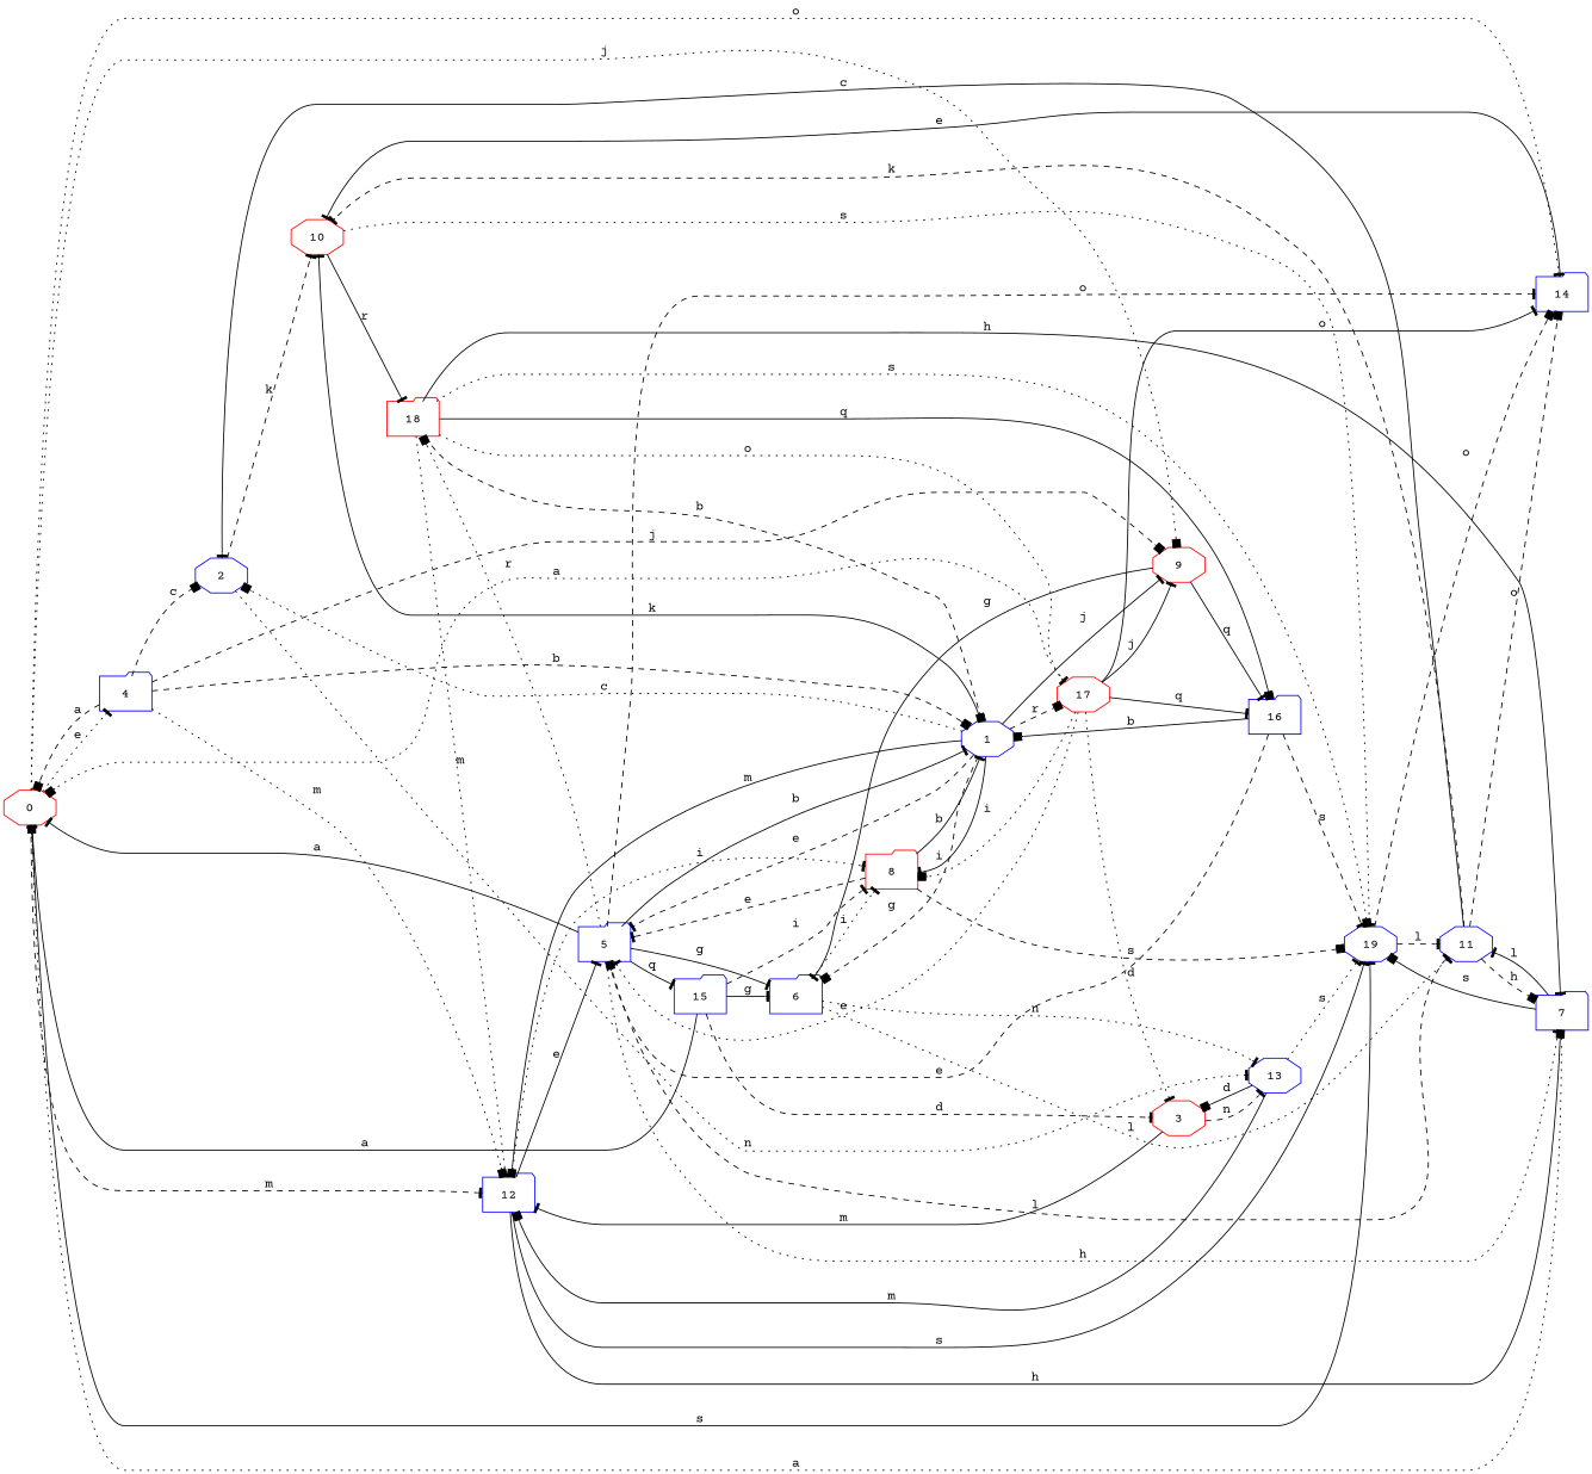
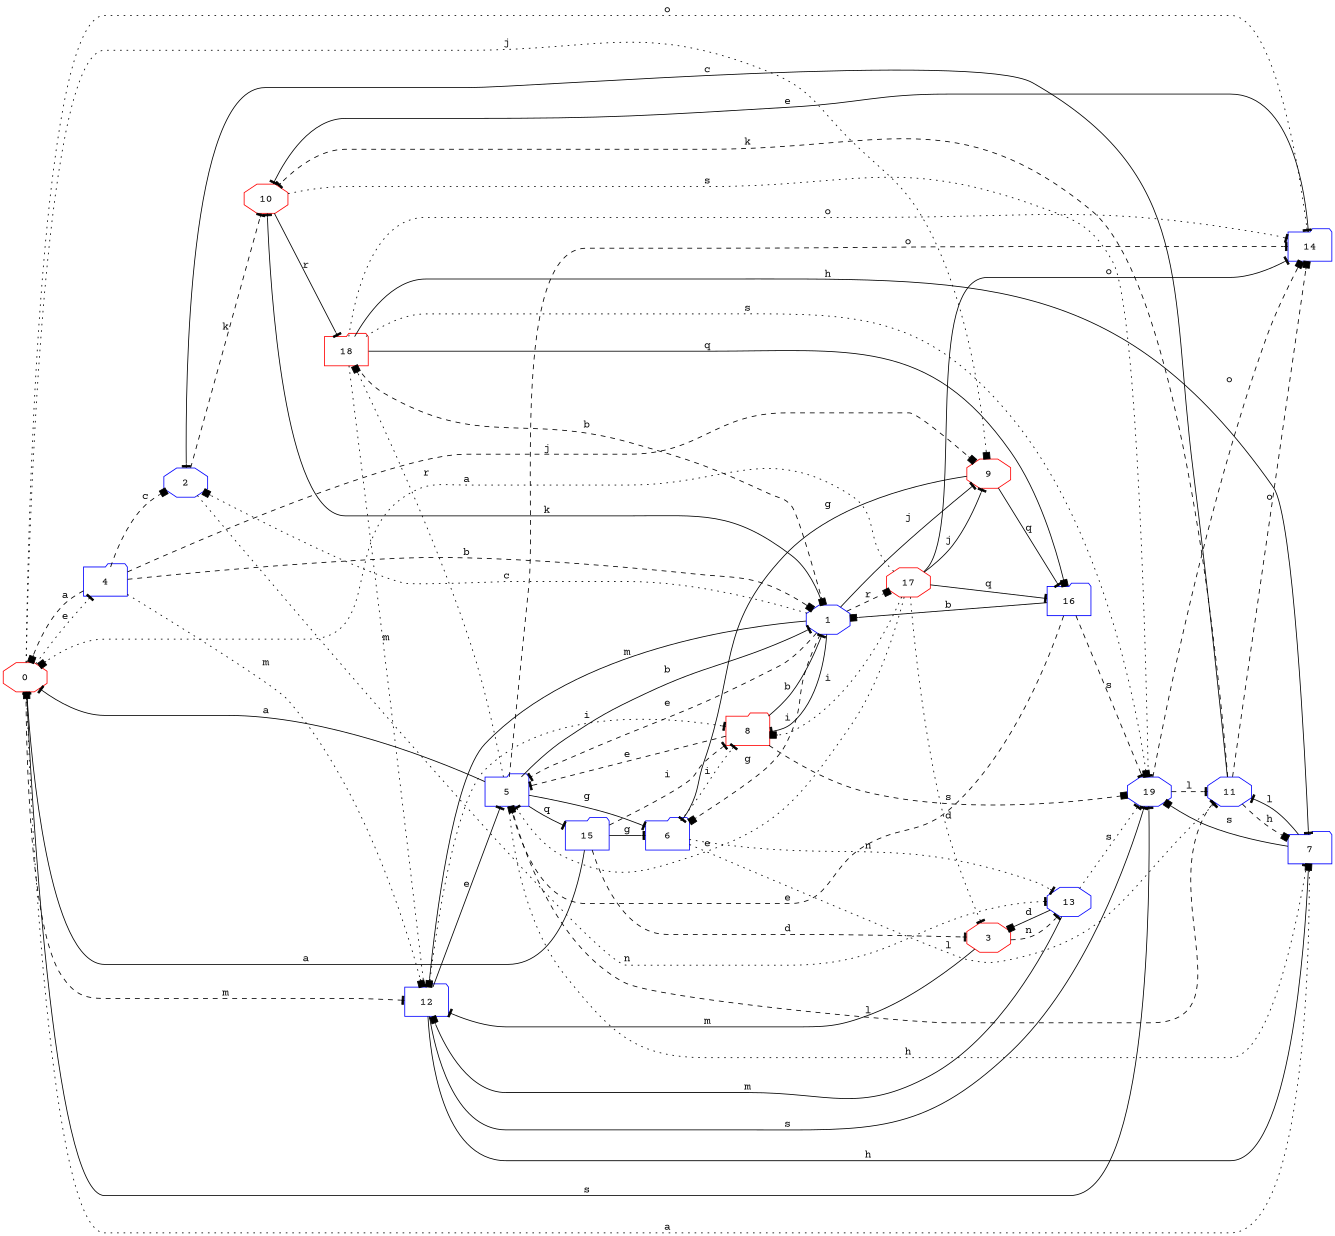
  strict digraph {
    fontname="Courier Prime"
    rankdir=LR
    node [color=blue fontname="Courier Prime" shape=octagon]
    edge [arrowhead=tee fontname="Courier Prime" style=solid]
    0 [color=red]
    4 [shape=folder]
    9 [color=red]
    12 [shape=folder]
    14 [shape=folder]
    19
    1
    2
    6 [shape=folder]
    16 [shape=folder]
    5 [shape=folder]
    8 [color=red shape=folder]
    7 [shape=folder]
    10 [color=red]
    11
    17 [color=red]
    13
    15 [shape=folder]
    18 [color=red shape=folder]
    3 [color=red]
    0 -> 4 [label=e style=dotted]
    0 -> 9 [arrowhead=box label=j style=dotted]
    0 -> 12 [label=m style=dashed]
    0 -> 14 [label=o style=dotted]
    0 -> 19 [label=s]
    4 -> 0 [arrowhead=box label=a style=dashed]
    4 -> 9 [arrowhead=box label=j style=dashed]
    4 -> 12 [arrowhead=box label=m style=dotted]
    4 -> 1 [arrowhead=box label=b style=dashed]
    4 -> 2 [arrowhead=box label=c style=dashed]
    9 -> 6 [label=g]
    9 -> 16 [label=q]
    12 -> 19 [label=s]
    12 -> 5 [label=e]
    12 -> 8 [label=i style=dotted]
    12 -> 7 [arrowhead=box label=h]
    14 -> 10 [label=e]
    19 -> 14 [arrowhead=box label=o style=dashed]
    19 -> 11 [label=l style=dashed]
    1 -> 9 [label=j]
    1 -> 12 [arrowhead=box label=m]
    1 -> 2 [arrowhead=box label=c style=dotted]
    1 -> 6 [arrowhead=box label=g style=dashed]
    1 -> 5 [label=e style=dashed]
    1 -> 8 [label=i]
    1 -> 10 [label=k]
    1 -> 17 [arrowhead=box label=r style=dashed]
    2 -> 10 [label=k style=dashed]
    2 -> 13 [label=n style=dotted]
    6 -> 8 [label=i style=dotted]
    6 -> 11 [label=l style=dotted]
    6 -> 13 [label=n style=dotted]
    16 -> 19 [label=s style=dashed]
    16 -> 1 [arrowhead=box label=b]
    16 -> 5 [arrowhead=box label=e style=dashed]
    5 -> 0 [label=a]
    5 -> 14 [label=o style=dashed]
    5 -> 1 [label=b]
    5 -> 6 [label=g]
    5 -> 7 [label=h style=dotted]
    5 -> 11 [label=l style=dashed]
    5 -> 15 [label=q]
    5 -> 18 [arrowhead=box label=r style=dotted]
    8 -> 19 [arrowhead=box label=s style=dashed]
    8 -> 1 [label=b]
    8 -> 5 [label=e style=dashed]
    7 -> 0 [arrowhead=box label=a style=dotted]
    7 -> 19 [arrowhead=box label=s]
    7 -> 11 [label=l]
    10 -> 19 [label=s style=dotted]
    10 -> 18 [label=r]
    11 -> 14 [arrowhead=box label=o style=dashed]
    11 -> 2 [label=c]
    11 -> 7 [arrowhead=box label=h style=dashed]
    11 -> 10 [label=k style=dashed]
    17 -> 0 [arrowhead=box label=a style=dotted]
    17 -> 9 [label=j]
    17 -> 14 [label=o]
    17 -> 16 [label=q]
    17 -> 5 [label=e style=dotted]
    17 -> 8 [arrowhead=box label=i style=dotted]
    17 -> 3 [label=d style=dotted]
    13 -> 12 [arrowhead=box label=m]
    13 -> 19 [label=s style=dotted]
    13 -> 3 [arrowhead=box label=d]
    15 -> 0 [label=a]
    15 -> 6 [label=g]
    15 -> 8 [label=i style=dashed]
    15 -> 3 [label=d style=dashed]
    18 -> 12 [label=m style=dotted]
-   18 -> 17 [label=o style=dotted]
+   18 -> 14 [label=o style=dotted]
    18 -> 19 [arrowhead=box label=s style=dotted]
    18 -> 1 [arrowhead=box label=b style=dashed]
    18 -> 16 [arrowhead=box label=q]
    18 -> 7 [label=h]
    3 -> 12 [label=m]
    3 -> 13 [label=n style=dashed]
  }
